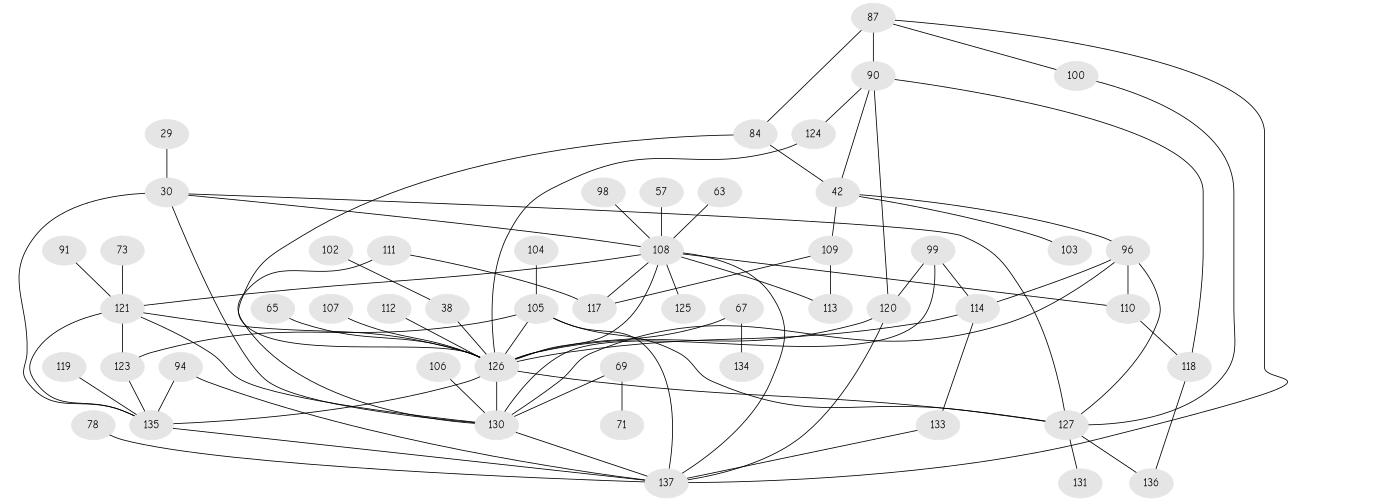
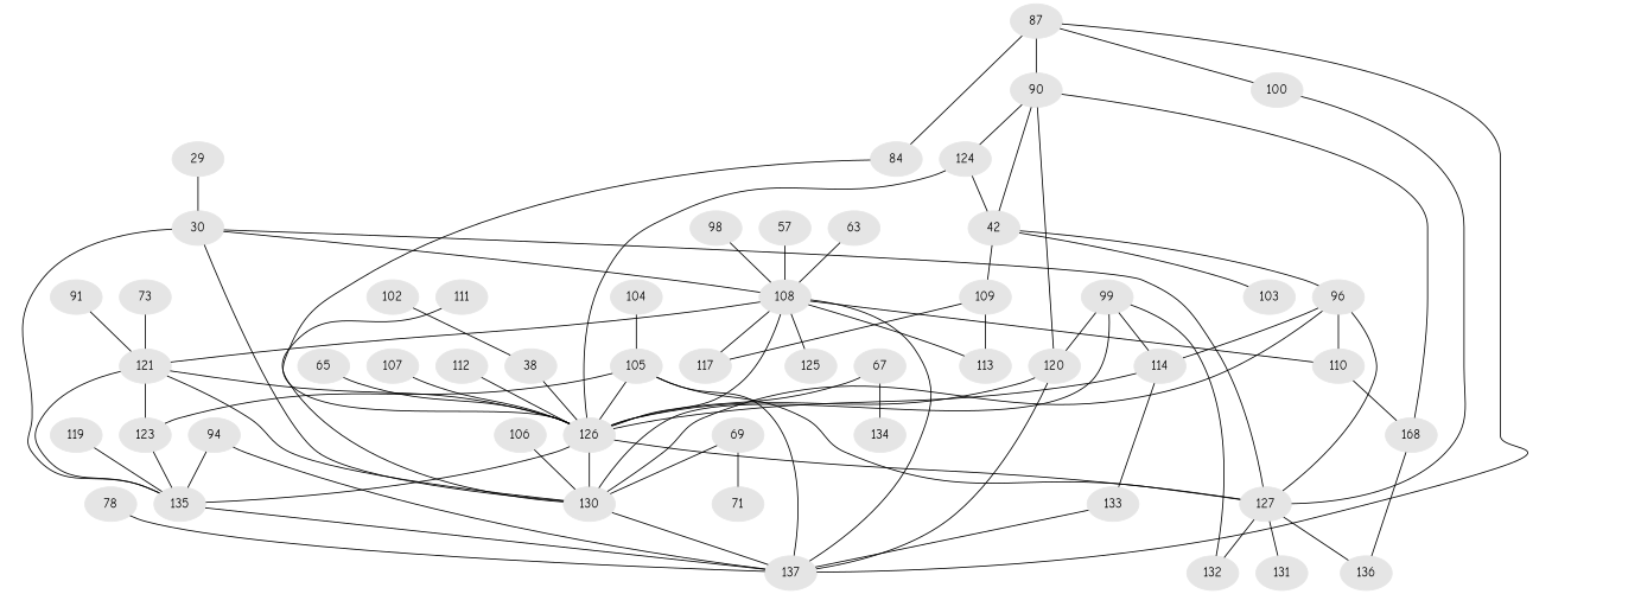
  graph {
    fontname="Comic Neue"
    node [color=gray90 fontname="Comic Neue" style=filled]
    edge [fontname="Comic Neue"]
    108 [super="+66+97"]
    57
    130 [super="+26+95"]
    137 [super="+42+25+128+129"]
    n5 [label=30 super="+18+58"]
    127 [super="+16+60+41"]
    135 [super="+89+85"]
    29
    126 [super="+21+22+39+46+101+86+83"]
    38
    121 [super="+72+48"]
    110
    113
    117
    125
    63
    65
    67
    134
    69
    71
+   132 [super="+122"]
    136
    131
    123 [super="+37"]
    73
    78
    n28 [label=87 super="+52"]
    84 [super="+74"]
    90 [super="+43"]
    100 [super="+87"]
    n32 [label=42 super="+79"]
-   118
+   118 [label=168]
    120 [super="+64+68+115"]
    124
    96 [super="+75"]
    103
    109
    91
    114 [super="+51"]
    94
    133
    98
    99 [super="+82"]
    102
    105 [super="+80"]
    104
    106
    107
    111 [super="+33"]
    112
    119
    108 -- 137 [weight=2]
    108 -- 126
    108 -- 121 [weight=2]
    108 -- 110
    108 -- 113
    108 -- 117
    108 -- 125
    57 -- 108
    130 -- 137 [weight=3]
    n5 -- 108
    n5 -- 130
    n5 -- 127
    n5 -- 135 [weight=2]
+   127 -- 132
    127 -- 136
    127 -- 131
    135 -- 137
    29 -- n5
    126 -- 130 [weight=4]
    126 -- 127
    126 -- 135 [weight=2]
    38 -- 126
    121 -- 130 [weight=3]
    121 -- 135
    121 -- 126
    121 -- 123
    110 -- 118
    63 -- 108
    65 -- 126
    67 -- 126
    67 -- 134
    69 -- 130
    69 -- 71
    123 -- 135
    73 -- 121
    78 -- 137
    n28 -- 137
    n28 -- 84 [weight=2]
    n28 -- 90
    n28 -- 100
    84 -- 126 [weight=2]
-   84 -- n32
+   124 -- n32
    90 -- n32
    90 -- 118
    90 -- 120
    90 -- 124
    100 -- 127
    n32 -- 96
    n32 -- 103
    n32 -- 109
    118 -- 136
    120 -- 137 [weight=2]
    120 -- 126 [weight=4]
    124 -- 126
    96 -- 130
    96 -- 127
    96 -- 110
    96 -- 114
    109 -- 113
    109 -- 117
    91 -- 121
    114 -- 126
    114 -- 133
    94 -- 137
    94 -- 135
    133 -- 137
    98 -- 108
    99 -- 130 [weight=2]
+   99 -- 132
    99 -- 120 [weight=2]
    99 -- 114
    102 -- 38
    105 -- 137
    105 -- 127 [weight=3]
    105 -- 126
    105 -- 123
    104 -- 105
    106 -- 130
    107 -- 126
    111 -- 130 [weight=2]
-   111 -- 117
    112 -- 126
    119 -- 135
  }
